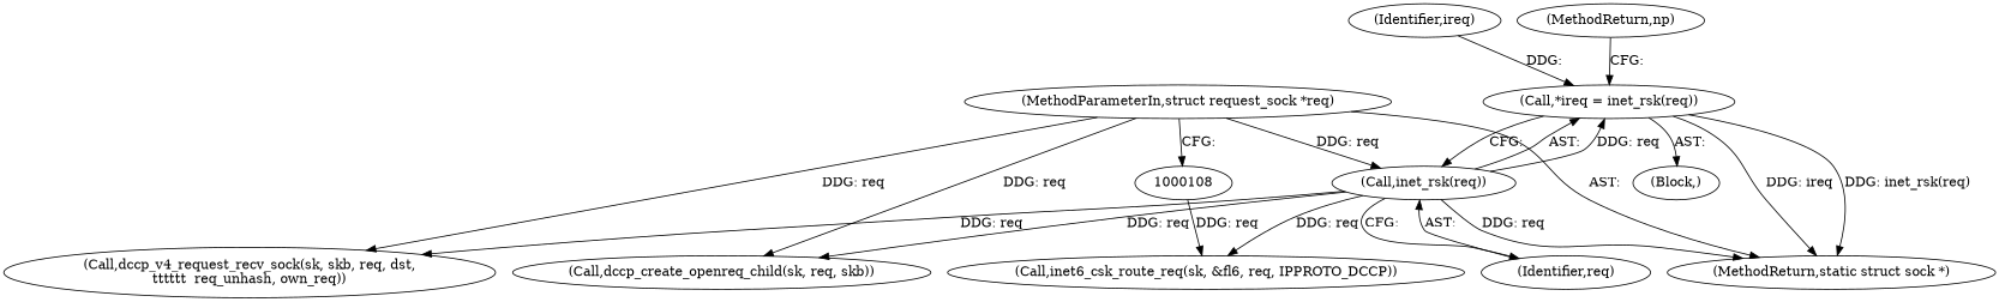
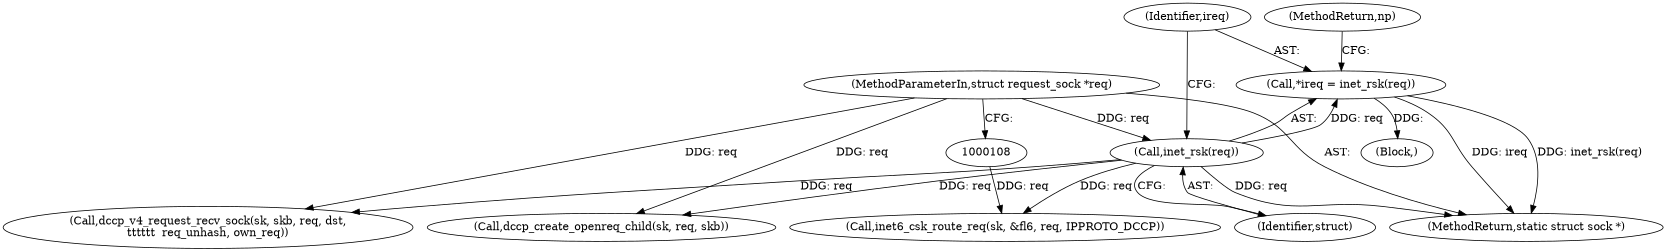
  digraph {
    n1 [label="(Call,*ireq = inet_rsk(req))"]
    n2 [label="(Call,inet_rsk(req))"]
    n3 [label="(MethodReturn,static struct sock *)"]
    n4 [label="(Block,)"]
    n5 [label="(Call,inet6_csk_route_req(sk, &fl6, req, IPPROTO_DCCP))"]
    n6 [label="(Call,dccp_v4_request_recv_sock(sk, skb, req, dst,\n\t\t\t\t\t\t  req_unhash, own_req))"]
-   n7 [label="(Identifier,req)"]
+   n7 [label="(Identifier,struct)"]
    n8 [label="(Call,dccp_create_openreq_child(sk, req, skb))"]
    n9 [label="(MethodParameterIn,struct request_sock *req)"]
    1000108
    n11 [label="(MethodReturn,np)"]
    n12 [label="(Identifier,ireq)"]
-   n1 -> n2 [label="CFG: "]
+   n12 -> n2 [label="CFG: "]
    n1 -> n3 [label="DDG: ireq"]
    n1 -> n3 [label="DDG: inet_rsk(req)"]
-   n1 -> n4 [label="AST: "]
+   n1 -> n4 [label="DDG: "]
    n2 -> n1 [label="AST: "]
    n2 -> n1 [label="DDG: req"]
    n2 -> n3 [label="DDG: req"]
    n2 -> n5 [label="DDG: req"]
    n2 -> n6 [label="DDG: req"]
    n2 -> n7 [label="CFG: "]
    n2 -> n8 [label="DDG: req"]
    n7 -> n2 [label="AST: "]
    n9 -> n2 [label="DDG: req"]
    n9 -> n3 [label="AST: "]
    n9 -> n6 [label="DDG: req"]
    n9 -> n8 [label="DDG: req"]
    n9 -> 1000108 [label="CFG: "]
    1000108 -> n5 [label="DDG: req"]
    n11 -> n1 [label="CFG: "]
-   n12 -> n1 [label="DDG: "]
+   n12 -> n1 [label="AST: "]
  }
